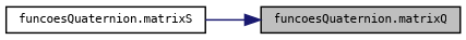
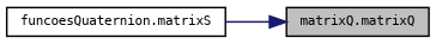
  digraph {
    rankdir=RL
    node [color=black fontname=DejaVuSansMono fontsize=8 shape=record]
-   n1 [fillcolor=grey75 fontcolor=black height=0.2 label="funcoesQuaternion.matrixQ" style=filled width=0.4]
+   n1 [fillcolor=grey75 fontcolor=black height=0.2 label="matrixQ.matrixQ" style=filled width=0.4]
    n2 [height=0.2 label="funcoesQuaternion.matrixS" width=0.4]
    n1 -> n2 [color=midnightblue dir=back fontname=DejaVuSansMono fontsize=8 labelfontname=DejaVuSansMono labelfontsize=8 style=solid]
  }
